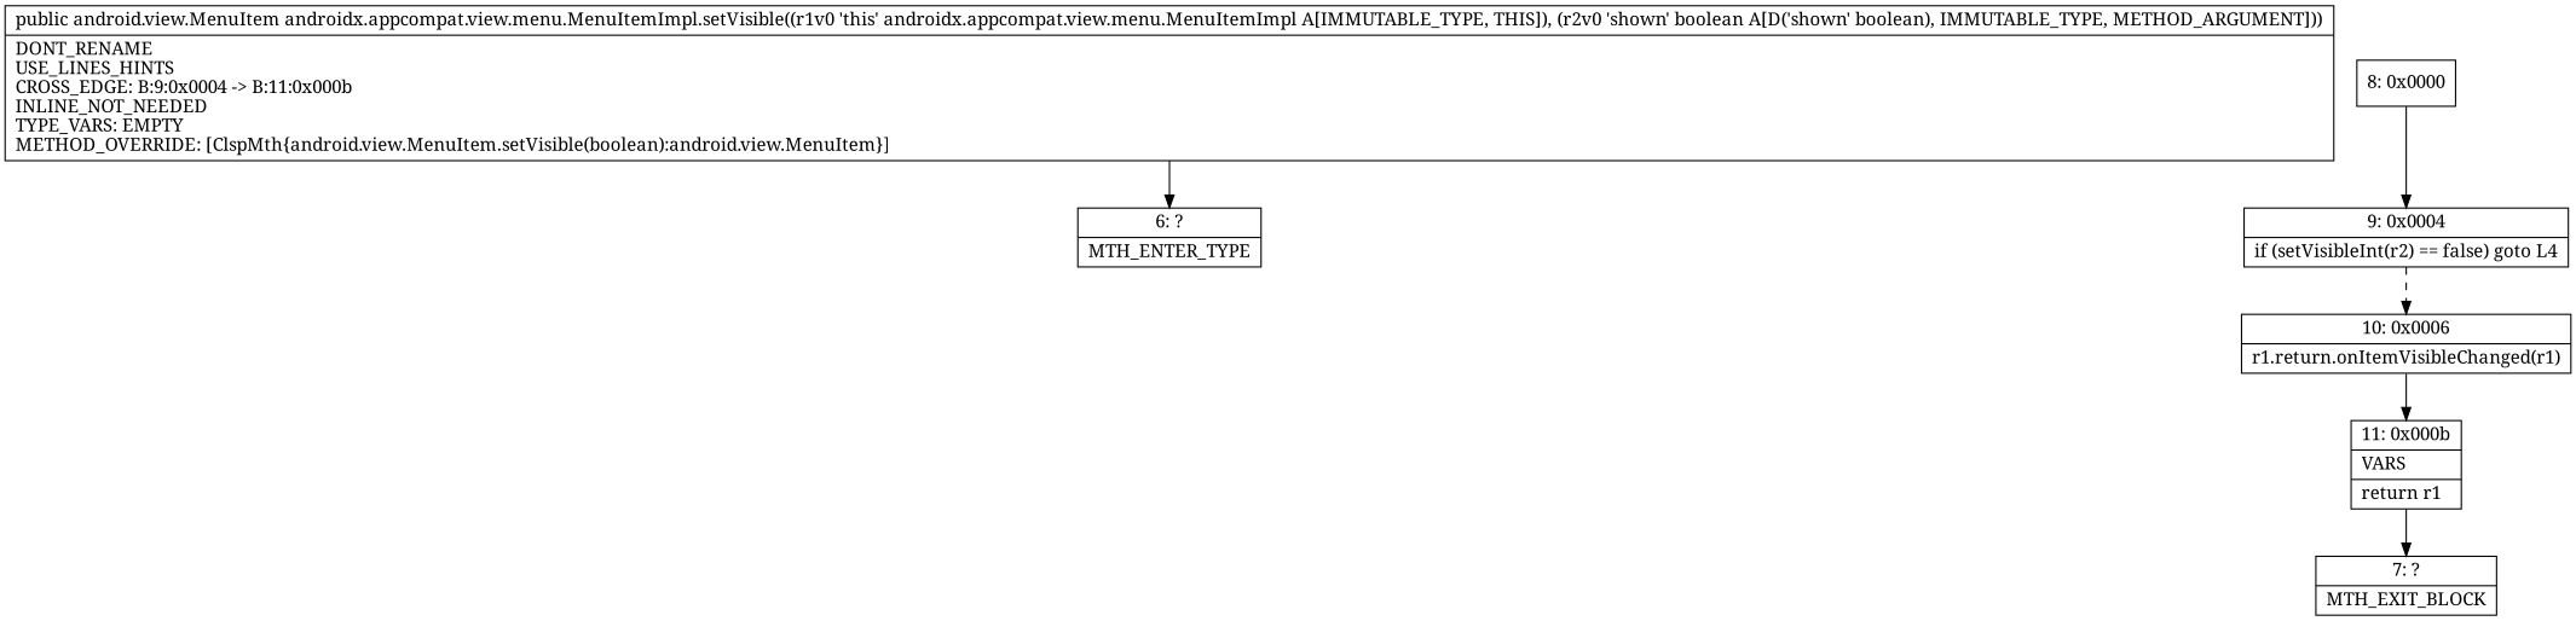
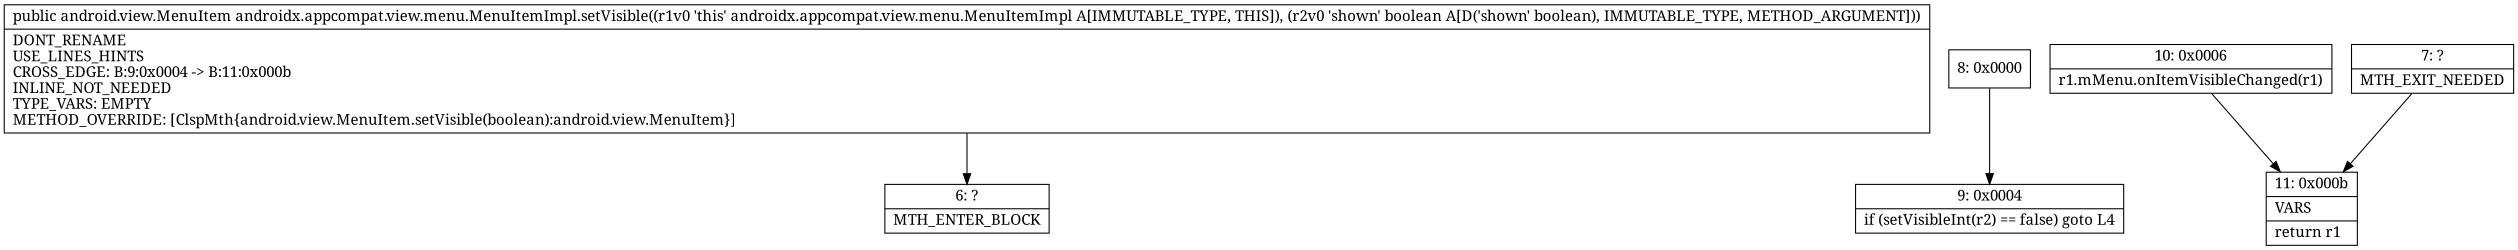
  digraph {
    fontname="Noto Serif"
    node [fontname="Noto Serif" shape=record]
    edge [fontname="Noto Serif"]
-   n1 [label="{6\:\ ?|MTH_ENTER_TYPE\l}"]
+   n1 [label="{6\:\ ?|MTH_ENTER_BLOCK\l}"]
    n2 [label="{8\:\ 0x0000}"]
    n3 [label="{9\:\ 0x0004|if (setVisibleInt(r2) == false) goto L4\l}"]
-   n4 [label="{10\:\ 0x0006|r1.return.onItemVisibleChanged(r1)\l}"]
+   n4 [label="{10\:\ 0x0006|r1.mMenu.onItemVisibleChanged(r1)\l}"]
    n5 [label="{11\:\ 0x000b|VARS\l|return r1\l}"]
-   n6 [label="{7\:\ ?|MTH_EXIT_BLOCK\l}"]
+   n6 [label="{7\:\ ?|MTH_EXIT_NEEDED\l}"]
    n7 [label="{public android.view.MenuItem androidx.appcompat.view.menu.MenuItemImpl.setVisible((r1v0 'this' androidx.appcompat.view.menu.MenuItemImpl A[IMMUTABLE_TYPE, THIS]), (r2v0 'shown' boolean A[D('shown' boolean), IMMUTABLE_TYPE, METHOD_ARGUMENT]))  | DONT_RENAME\lUSE_LINES_HINTS\lCROSS_EDGE: B:9:0x0004 \-\> B:11:0x000b\lINLINE_NOT_NEEDED\lTYPE_VARS: EMPTY\lMETHOD_OVERRIDE: [ClspMth\{android.view.MenuItem.setVisible(boolean):android.view.MenuItem\}]\l}"]
    n2 -> n3
-   n3 -> n4 [style=dashed]
    n4 -> n5
-   n5 -> n6
+   n6 -> n5
    n7 -> n1
  }
